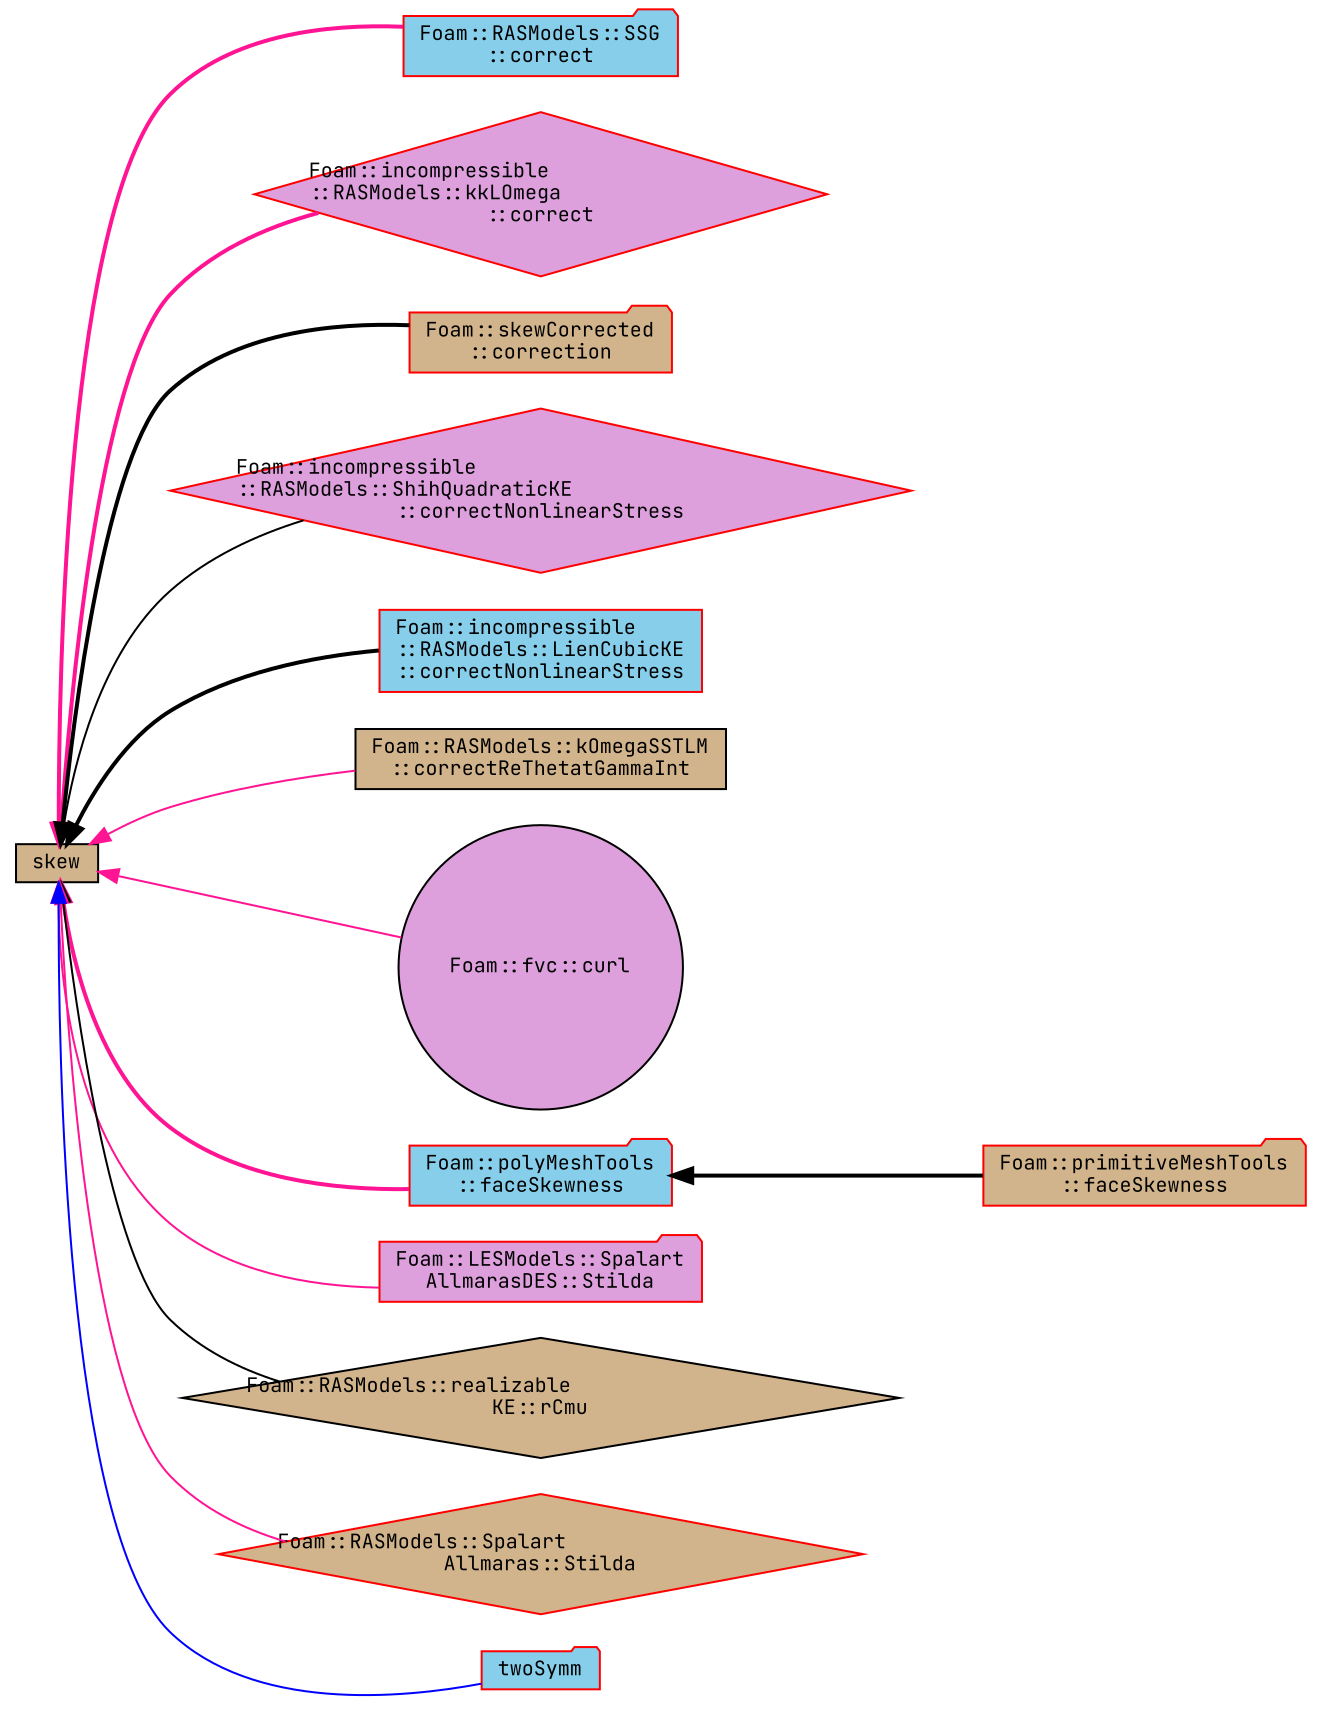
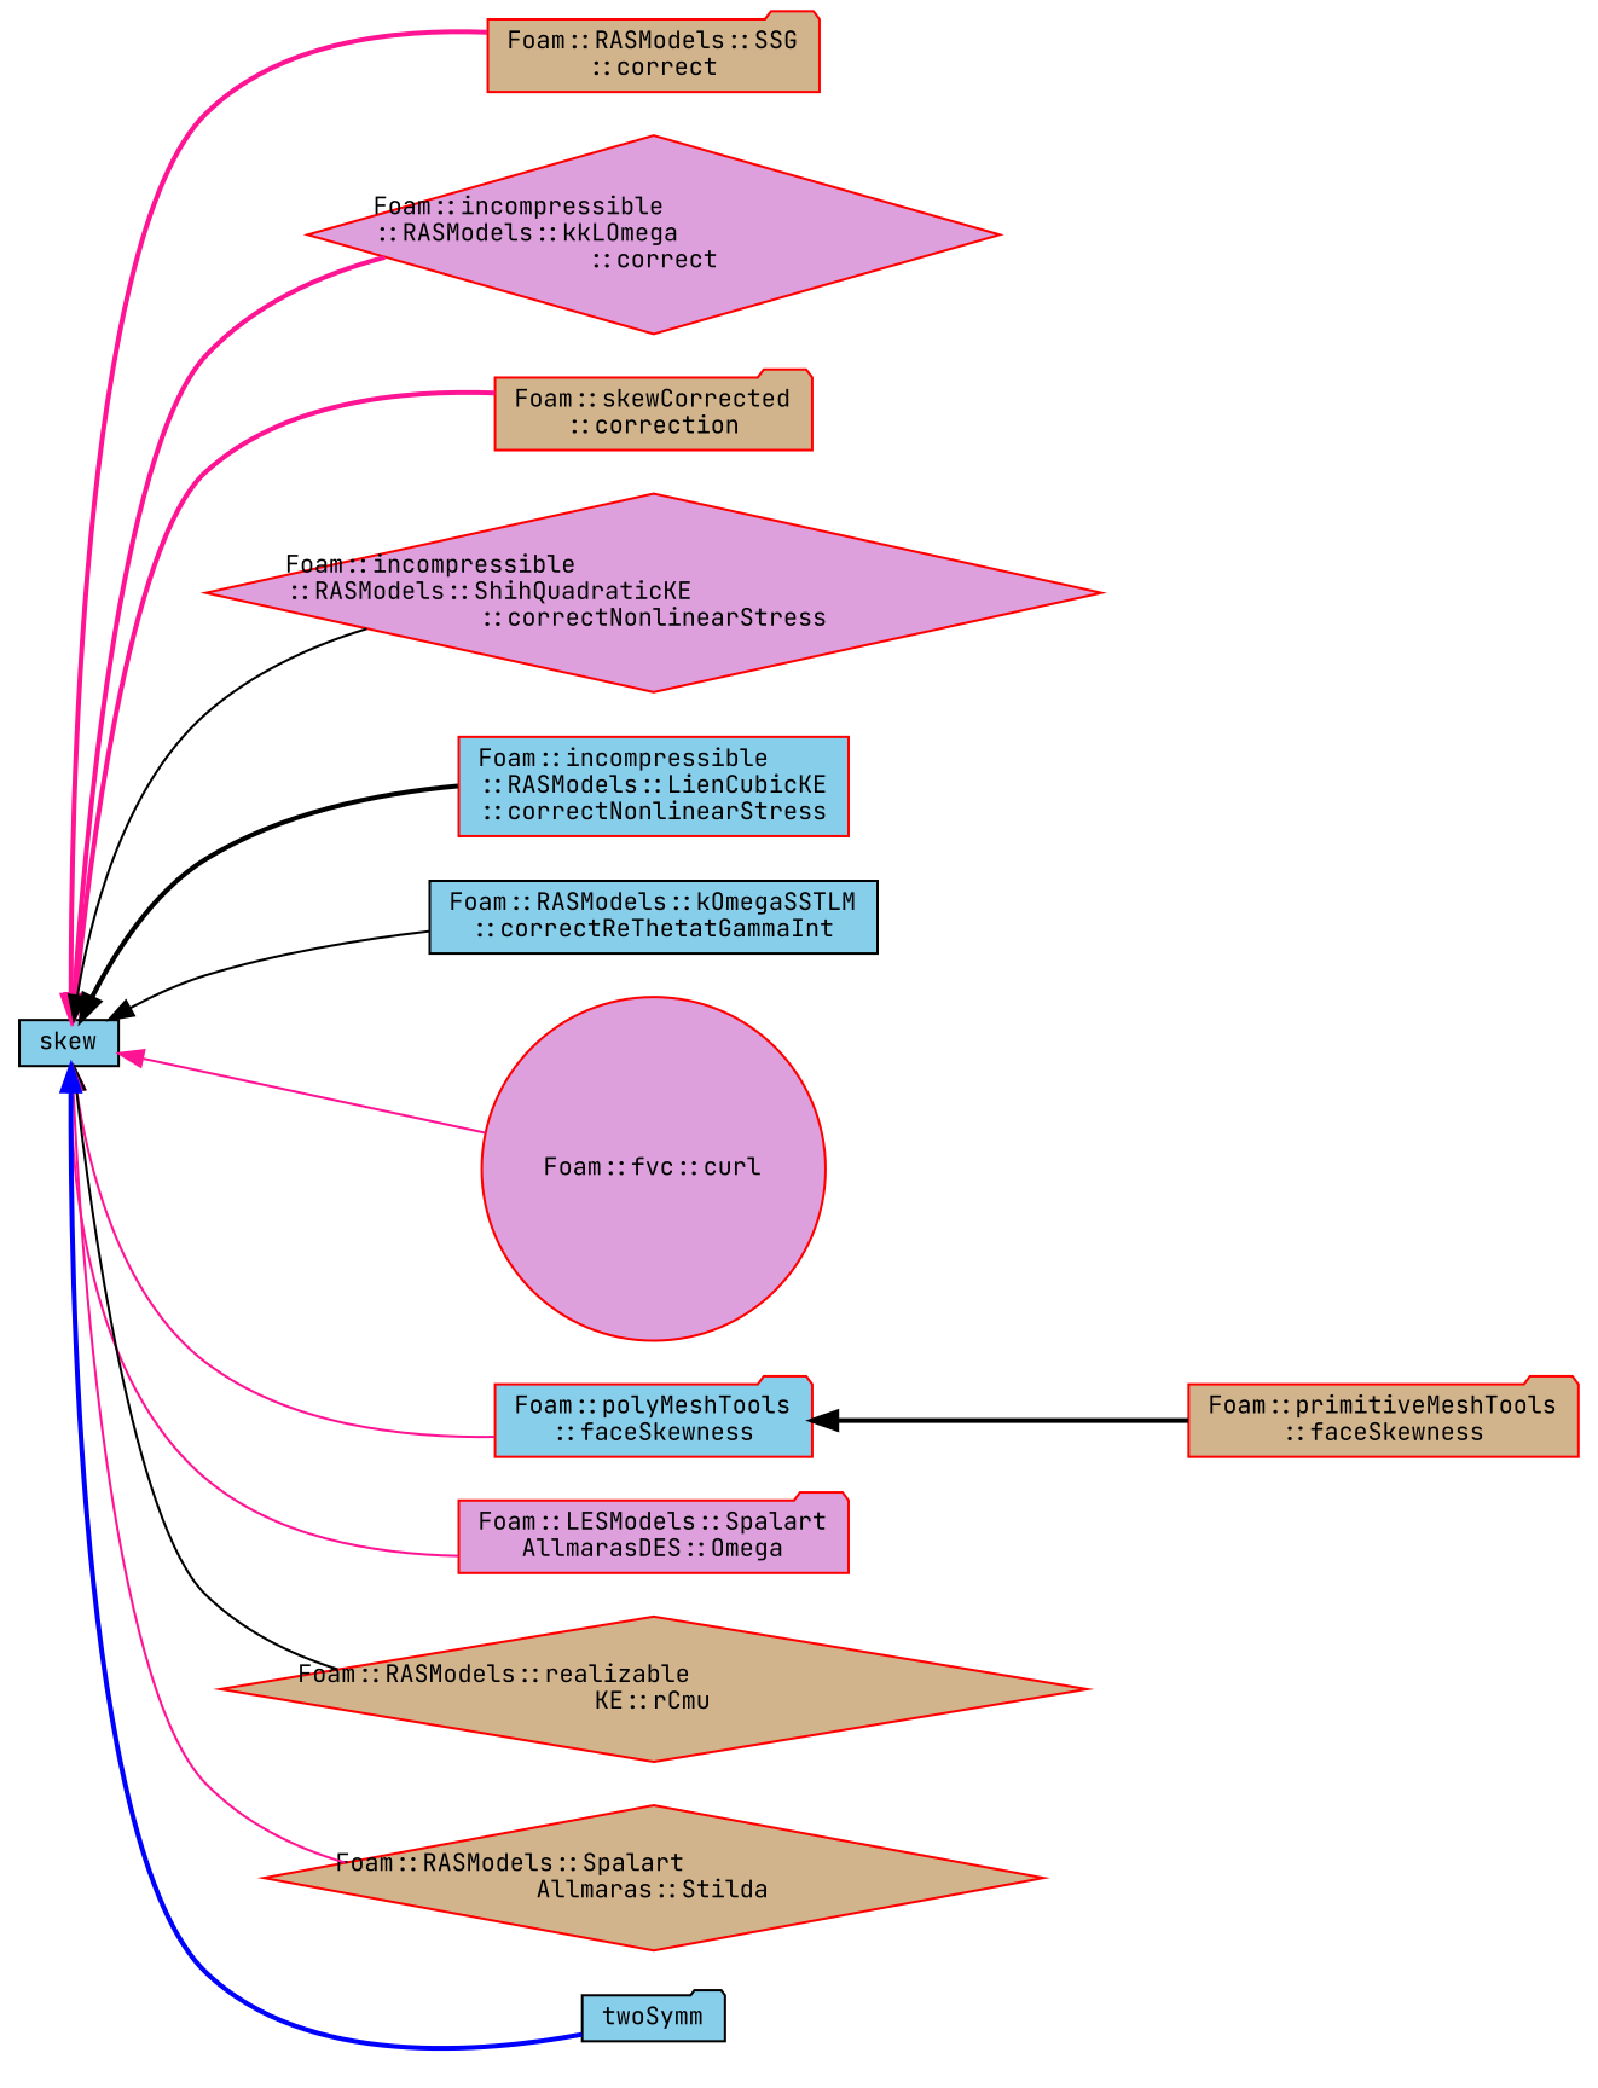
  digraph {
    fontname="JetBrains Mono"
    rankdir=LR
    node [color=red fillcolor=tan fontname="JetBrains Mono" fontsize=10 shape=folder style=filled]
    edge [color=deeppink dir=back fontname="JetBrains Mono" fontsize=10 labelfontname=Helvetica labelfontsize=10 style=bold]
-   n1 [color=black fontcolor=black height=0.2 label=skew shape=box width=0.4]
-   n2 [fillcolor=skyblue height=0.2 label="Foam::RASModels::SSG\l::correct" width=0.4]
+   n1 [color=black fillcolor=skyblue fontcolor=black height=0.2 label=skew shape=box width=0.4]
+   n2 [height=0.2 label="Foam::RASModels::SSG\l::correct" width=0.4]
    n3 [fillcolor=plum height=0.2 label="Foam::incompressible\l::RASModels::kkLOmega\l::correct" shape=diamond width=0.4]
    n4 [height=0.2 label="Foam::skewCorrected\l::correction" width=0.4]
    n5 [fillcolor=plum height=0.2 label="Foam::incompressible\l::RASModels::ShihQuadraticKE\l::correctNonlinearStress" shape=diamond width=0.4]
    n6 [fillcolor=skyblue height=0.2 label="Foam::incompressible\l::RASModels::LienCubicKE\l::correctNonlinearStress" shape=box width=0.4]
-   n7 [color=black height=0.2 label="Foam::RASModels::kOmegaSSTLM\l::correctReThetatGammaInt" shape=box width=0.4]
-   n8 [color=black fillcolor=plum height=0.2 label="Foam::fvc::curl" shape=circle width=0.4]
+   n7 [color=black fillcolor=skyblue height=0.2 label="Foam::RASModels::kOmegaSSTLM\l::correctReThetatGammaInt" shape=box width=0.4]
+   n8 [fillcolor=plum height=0.2 label="Foam::fvc::curl" shape=circle width=0.4]
    n9 [fillcolor=skyblue height=0.2 label="Foam::polyMeshTools\l::faceSkewness" width=0.4]
-   n10 [fillcolor=plum height=0.2 label="Foam::LESModels::Spalart\lAllmarasDES::Stilda" width=0.4]
-   n11 [color=black height=0.2 label="Foam::RASModels::realizable\lKE::rCmu" shape=diamond width=0.4]
+   n10 [fillcolor=plum height=0.2 label="Foam::LESModels::Spalart\lAllmarasDES::Omega" width=0.4]
+   n11 [height=0.2 label="Foam::RASModels::realizable\lKE::rCmu" shape=diamond width=0.4]
    n12 [height=0.2 label="Foam::RASModels::Spalart\lAllmaras::Stilda" shape=diamond width=0.4]
-   n13 [fillcolor=skyblue height=0.2 label=twoSymm width=0.4]
+   n13 [color=black fillcolor=skyblue height=0.2 label=twoSymm width=0.4]
    n14 [height=0.2 label="Foam::primitiveMeshTools\l::faceSkewness" width=0.4]
    n1 -> n2
    n1 -> n3
-   n1 -> n4 [color=black]
+   n1 -> n4
    n1 -> n5 [color=black style=solid]
    n1 -> n6 [color=black]
-   n1 -> n7 [style=solid]
+   n1 -> n7 [color=black style=solid]
    n1 -> n8 [style=solid]
-   n1 -> n9
+   n1 -> n9 [style=solid]
    n1 -> n10 [style=solid]
    n1 -> n11 [color=black style=solid]
    n1 -> n12 [style=solid]
-   n1 -> n13 [color=blue style=solid]
+   n1 -> n13 [color=blue]
    n9 -> n14 [color=black]
  }
